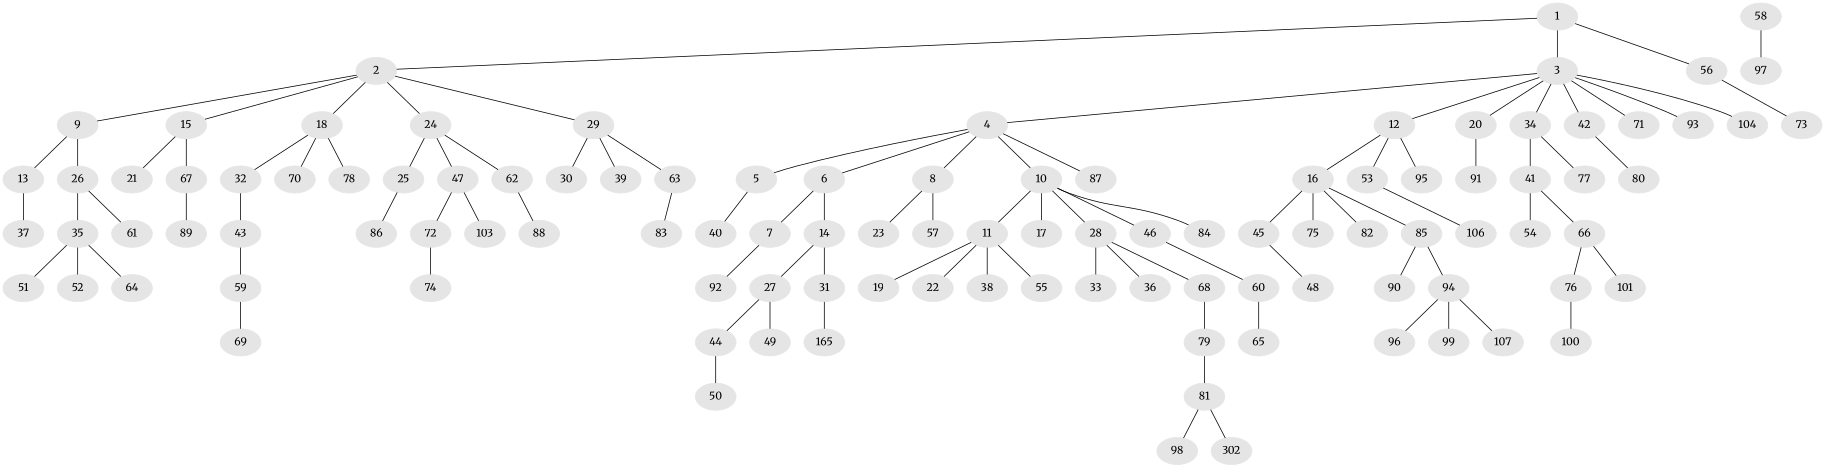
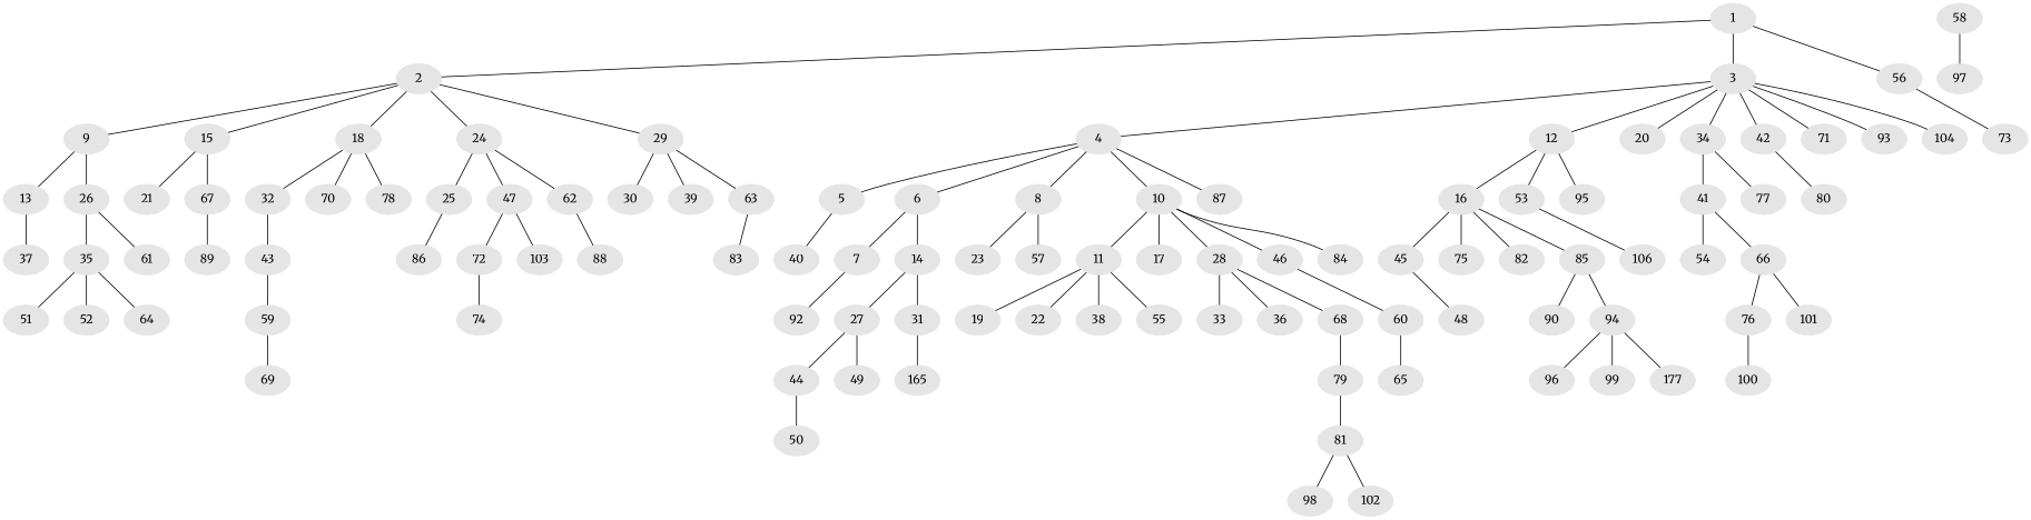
  graph {
    fontname=Merriweather
    node [color=gray90 fontname=Merriweather style=filled]
    edge [fontname=Merriweather]
    1
    2
    3
    56
    9
    15
    18
    24
    29
    4
    12
    20
    34
    42
    71
    93
    104
    73
    13
    26
    21
    67
    32
    70
    78
    25
    47
    62
    30
    39
    63
    5
    6
    8
    10
    87
    16
    53
    95
-   91
    41
    77
    80
    40
    7
    14
    23
    57
    11
    17
    28
    46
    84
    92
    27
    31
    37
    35
    61
    19
    22
    38
    55
    33
    36
    68
    60
    45
    75
    82
    85
    106
    44
    49
    n75 [label=165]
    89
    48
    90
    94
    43
    86
    72
    103
    88
    51
    52
    64
    50
    79
    83
    59
    54
    66
    76
    101
    58
    97
    69
    65
    74
    100
    81
    98
-   102 [label=302]
+   102
    96
    99
-   107
+   107 [label=177]
    1 -- 2
    1 -- 3
    1 -- 56
    2 -- 9
    2 -- 15
    2 -- 18
    2 -- 24
    2 -- 29
    3 -- 4
    3 -- 12
    3 -- 20
    3 -- 34
    3 -- 42
    3 -- 71
    3 -- 93
    3 -- 104
    56 -- 73
    9 -- 13
    9 -- 26
    15 -- 21
    15 -- 67
    18 -- 32
    18 -- 70
    18 -- 78
    24 -- 25
    24 -- 47
    24 -- 62
    29 -- 30
    29 -- 39
    29 -- 63
    4 -- 5
    4 -- 6
    4 -- 8
    4 -- 10
    4 -- 87
    12 -- 16
    12 -- 53
    12 -- 95
-   20 -- 91
    34 -- 41
    34 -- 77
    42 -- 80
    13 -- 37
    26 -- 35
    26 -- 61
    67 -- 89
    32 -- 43
    25 -- 86
    47 -- 72
    47 -- 103
    62 -- 88
    63 -- 83
    5 -- 40
    6 -- 7
    6 -- 14
    8 -- 23
    8 -- 57
    10 -- 11
    10 -- 17
    10 -- 28
    10 -- 46
    10 -- 84
    16 -- 45
    16 -- 75
    16 -- 82
    16 -- 85
    53 -- 106
    41 -- 54
    41 -- 66
    7 -- 92
    14 -- 27
    14 -- 31
    11 -- 19
    11 -- 22
    11 -- 38
    11 -- 55
    28 -- 33
    28 -- 36
    28 -- 68
    46 -- 60
    27 -- 44
    27 -- 49
    31 -- n75
    35 -- 51
    35 -- 52
    35 -- 64
    68 -- 79
    60 -- 65
    45 -- 48
    85 -- 90
    85 -- 94
    44 -- 50
    94 -- 96
    94 -- 99
    94 -- 107
    43 -- 59
    72 -- 74
    79 -- 81
    59 -- 69
    66 -- 76
    66 -- 101
    76 -- 100
    58 -- 97
    81 -- 98
    81 -- 102
  }
